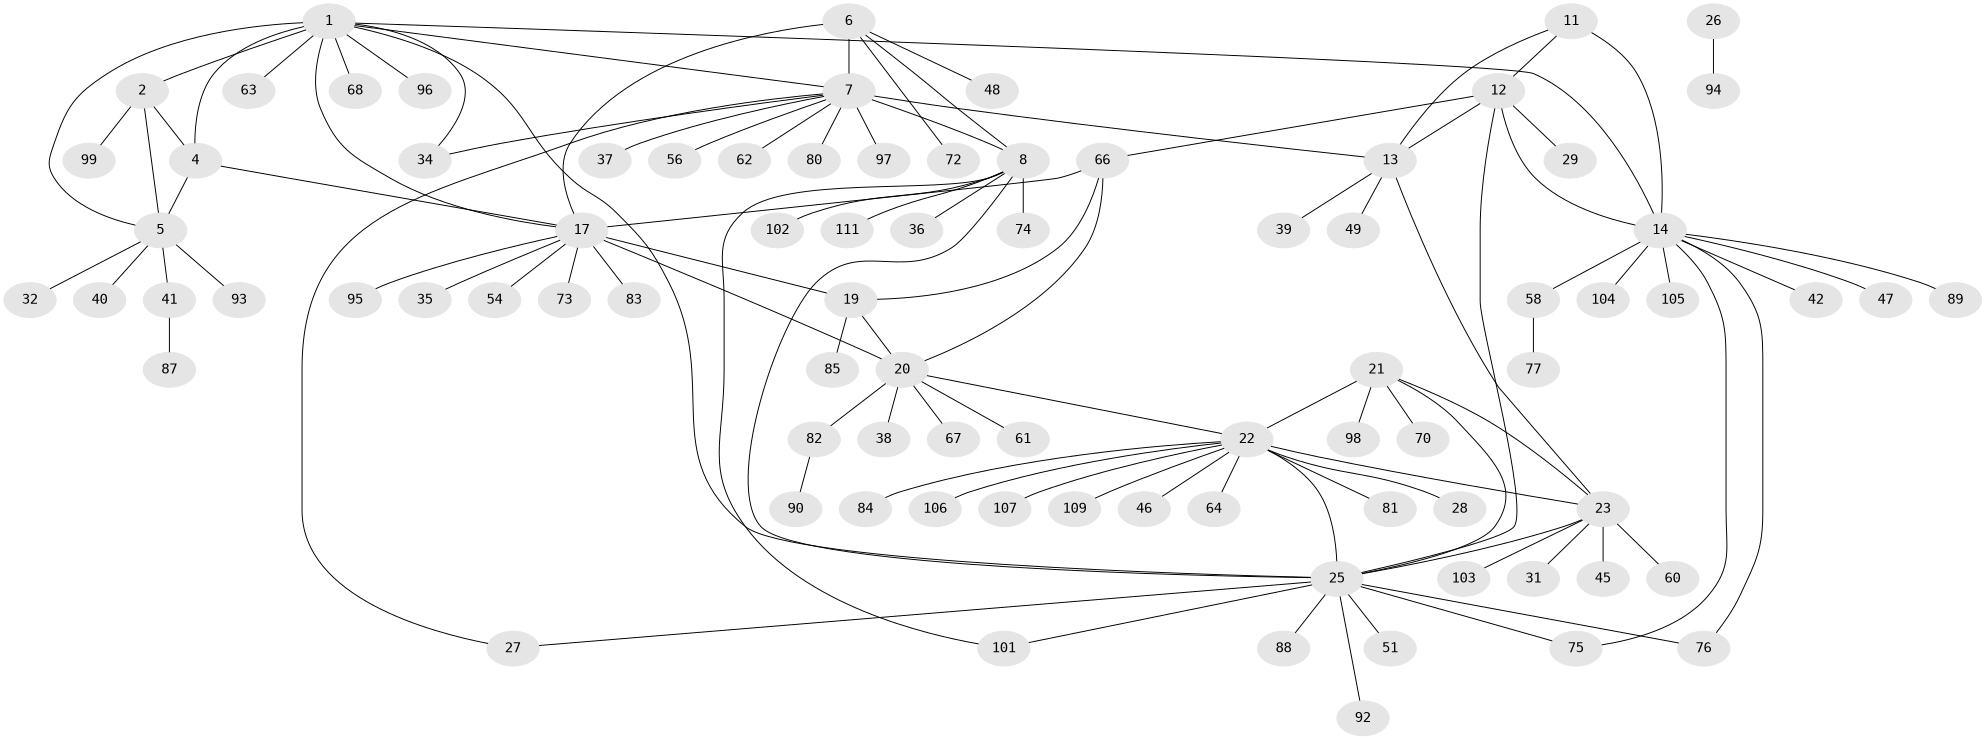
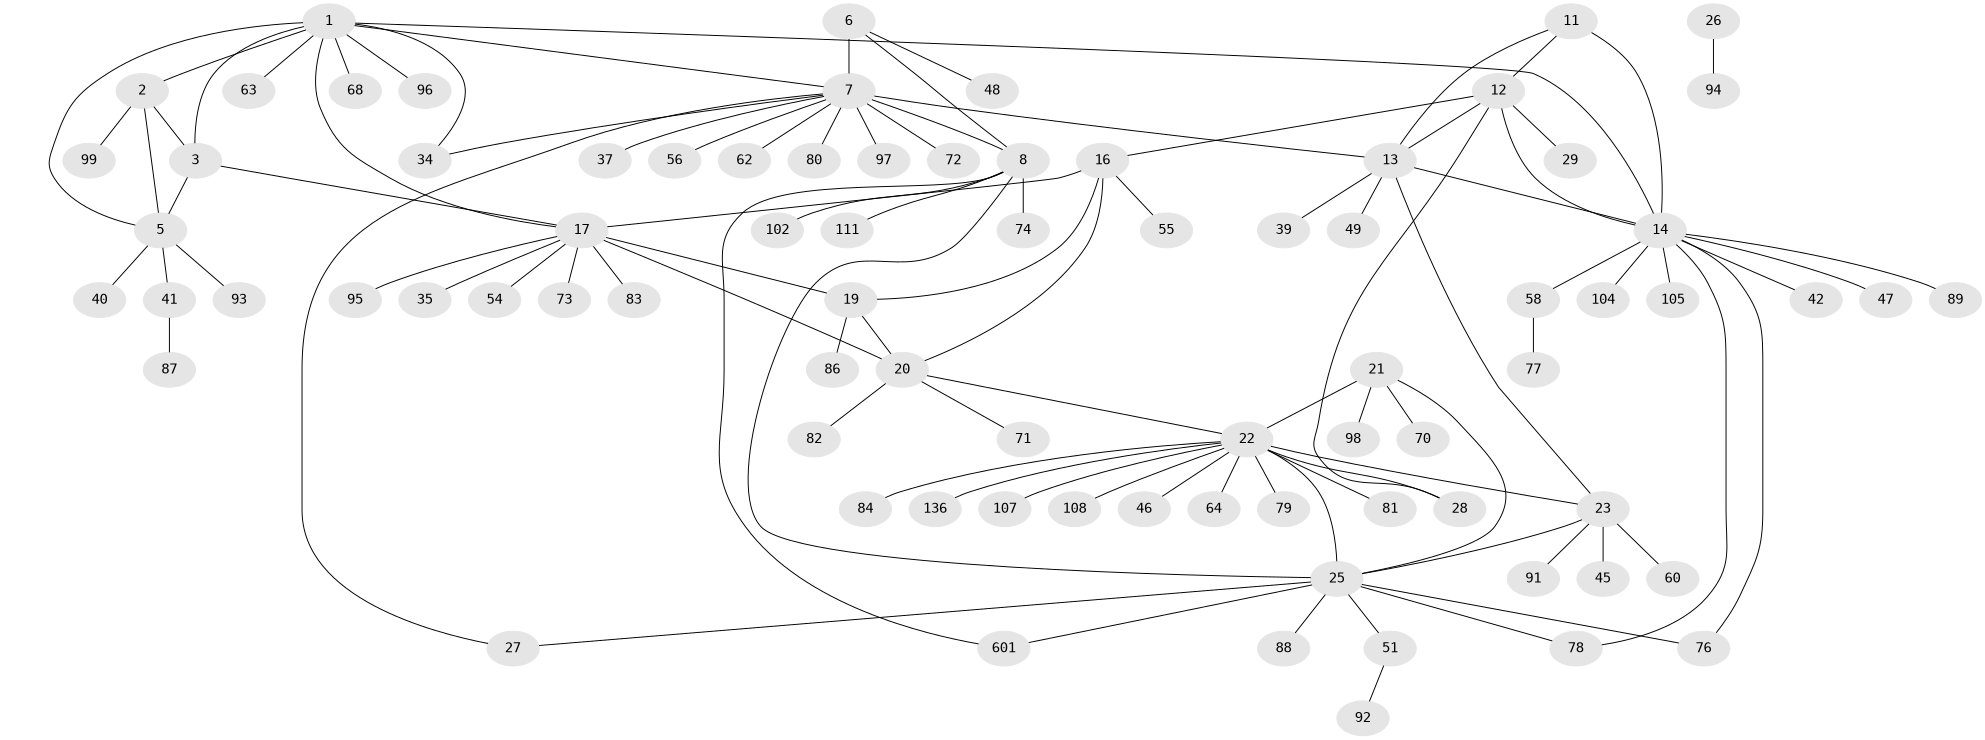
  graph {
    fontname="DejaVu Sans Mono"
    node [color=gray90 fontname="DejaVu Sans Mono" style=filled]
    edge [fontname="DejaVu Sans Mono"]
    1 [super="+108"]
    2 [super="+33"]
-   3 [super="+4" label=4]
+   3 [super="+4"]
    5 [super="+50"]
    7 [super="+10"]
    14 [super="+15"]
    17 [super="+18"]
    25 [super="+110"]
    34
    63
    68
    96
    99
-   32
    40
    41 [super="+65"]
    n17 [label=93]
    8 [super="+85"]
    13 [super="+66"]
    27
    37
    56
    62
    72
    80
    97
    42
    47 [super="+59"]
    58
-   75
+   75 [label=78]
    76
    89 [super="+91"]
    104
    105
    19 [super="+30"]
    20 [super="+100"]
    35
    54
    73
    83
    95
-   101
+   101 [label=601]
    51
    88
    92
    87
    6 [super="+9"]
    48 [super="+61"]
-   36
    74
    102
    111
    23 [super="+57"]
    39 [super="+43"]
    49
    11 [super="+69"]
    12 [super="+44"]
-   16 [super="+78" label=66]
+   16 [super="+78"]
    29
-   31
+   55
+   31 [label=91]
    45
    60
-   103
    77
-   86 [label=85]
+   86
    22 [super="+24"]
-   38
-   67
-   71 [label=61]
+   71
    82
    28
    46
    64
+   79
    81
    84
-   106
+   106 [label=136]
    107
-   109
-   90
+   109 [label=108]
    21 [super="+93"]
    70
    98
    26
    94
    1 -- 2
    1 -- 3 [weight=2]
    1 -- 5
    1 -- 7
    1 -- 14
    1 -- 17
-   1 -- 25
    1 -- 34
    1 -- 63
    1 -- 68
    1 -- 96
    2 -- 3 [weight=2]
    2 -- 5
    2 -- 99
    3 -- 5 [weight=2]
    3 -- 17
-   5 -- 32
    5 -- 40
    5 -- 41
    5 -- n17
    7 -- 34
    7 -- 8 [weight=2]
    7 -- 13
    7 -- 27
    7 -- 37
    7 -- 56
    7 -- 62
-   6 -- 72
+   7 -- 72
    7 -- 80
    7 -- 97
    14 -- 42
    14 -- 47
    14 -- 58
    14 -- 75
    14 -- 76
    14 -- 89
    14 -- 104
    14 -- 105
    17 -- 19 [weight=2]
    17 -- 20 [weight=2]
    17 -- 35
    17 -- 54
    17 -- 73
    17 -- 83
    17 -- 95
    25 -- 27
    25 -- 75
    25 -- 76
    25 -- 101
    25 -- 51
    25 -- 88
-   25 -- 92
+   51 -- 92
    41 -- 87
    8 -- 25
    8 -- 101
-   8 -- 36
    8 -- 74
    8 -- 102
    8 -- 111
+   13 -- 14 [weight=2]
    13 -- 23
    13 -- 39
    13 -- 49
    58 -- 77
    19 -- 20
    19 -- 86
    20 -- 22
-   20 -- 38
-   20 -- 67
    20 -- 71
    20 -- 82
    6 -- 7 [weight=4]
-   6 -- 17
    6 -- 8 [weight=2]
    6 -- 48
    23 -- 25
    23 -- 31
    23 -- 45
    23 -- 60
-   23 -- 103
    11 -- 14 [weight=2]
    11 -- 13
    11 -- 12
    12 -- 14 [weight=2]
-   12 -- 25
+   12 -- 28
    12 -- 13
    12 -- 16
    12 -- 29
    16 -- 17 [weight=2]
    16 -- 19
    16 -- 20
+   16 -- 55
    22 -- 25 [weight=2]
    22 -- 23 [weight=2]
    22 -- 28
    22 -- 46
    22 -- 64
+   22 -- 79
    22 -- 81
    22 -- 84
    22 -- 106
    22 -- 107
    22 -- 109
-   82 -- 90
    21 -- 25
-   21 -- 23
    21 -- 22 [weight=2]
    21 -- 70
    21 -- 98
    26 -- 94
  }
